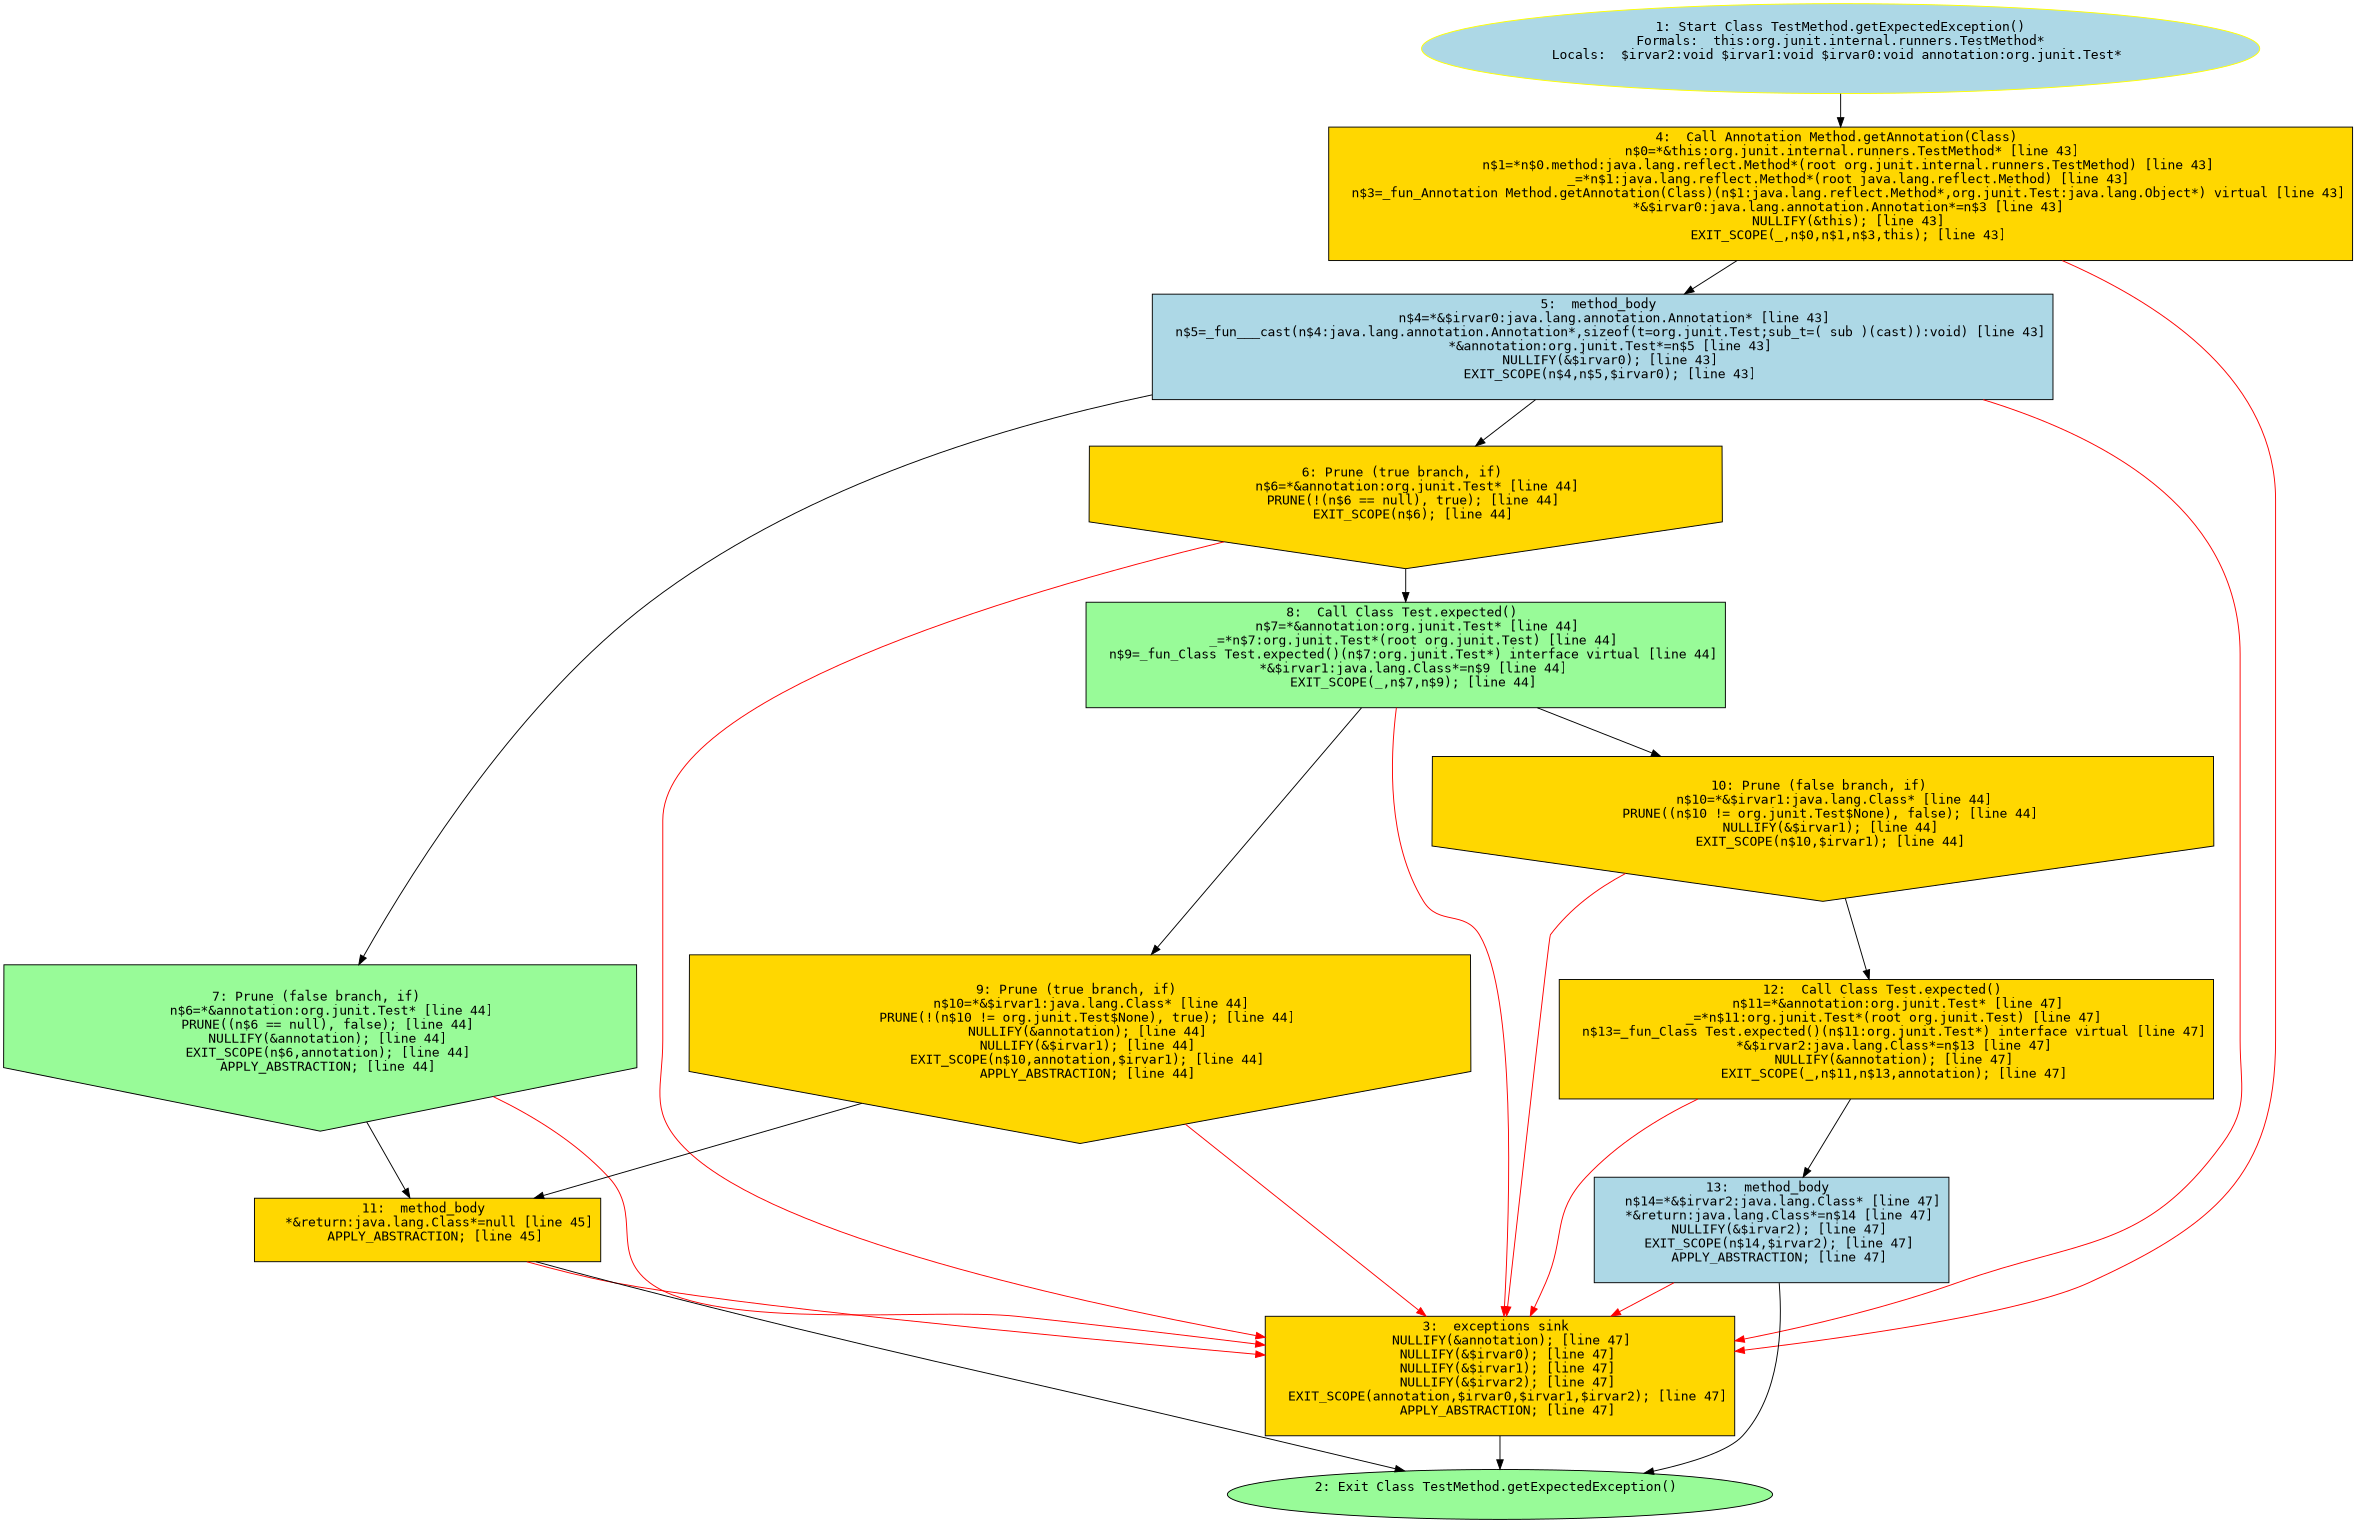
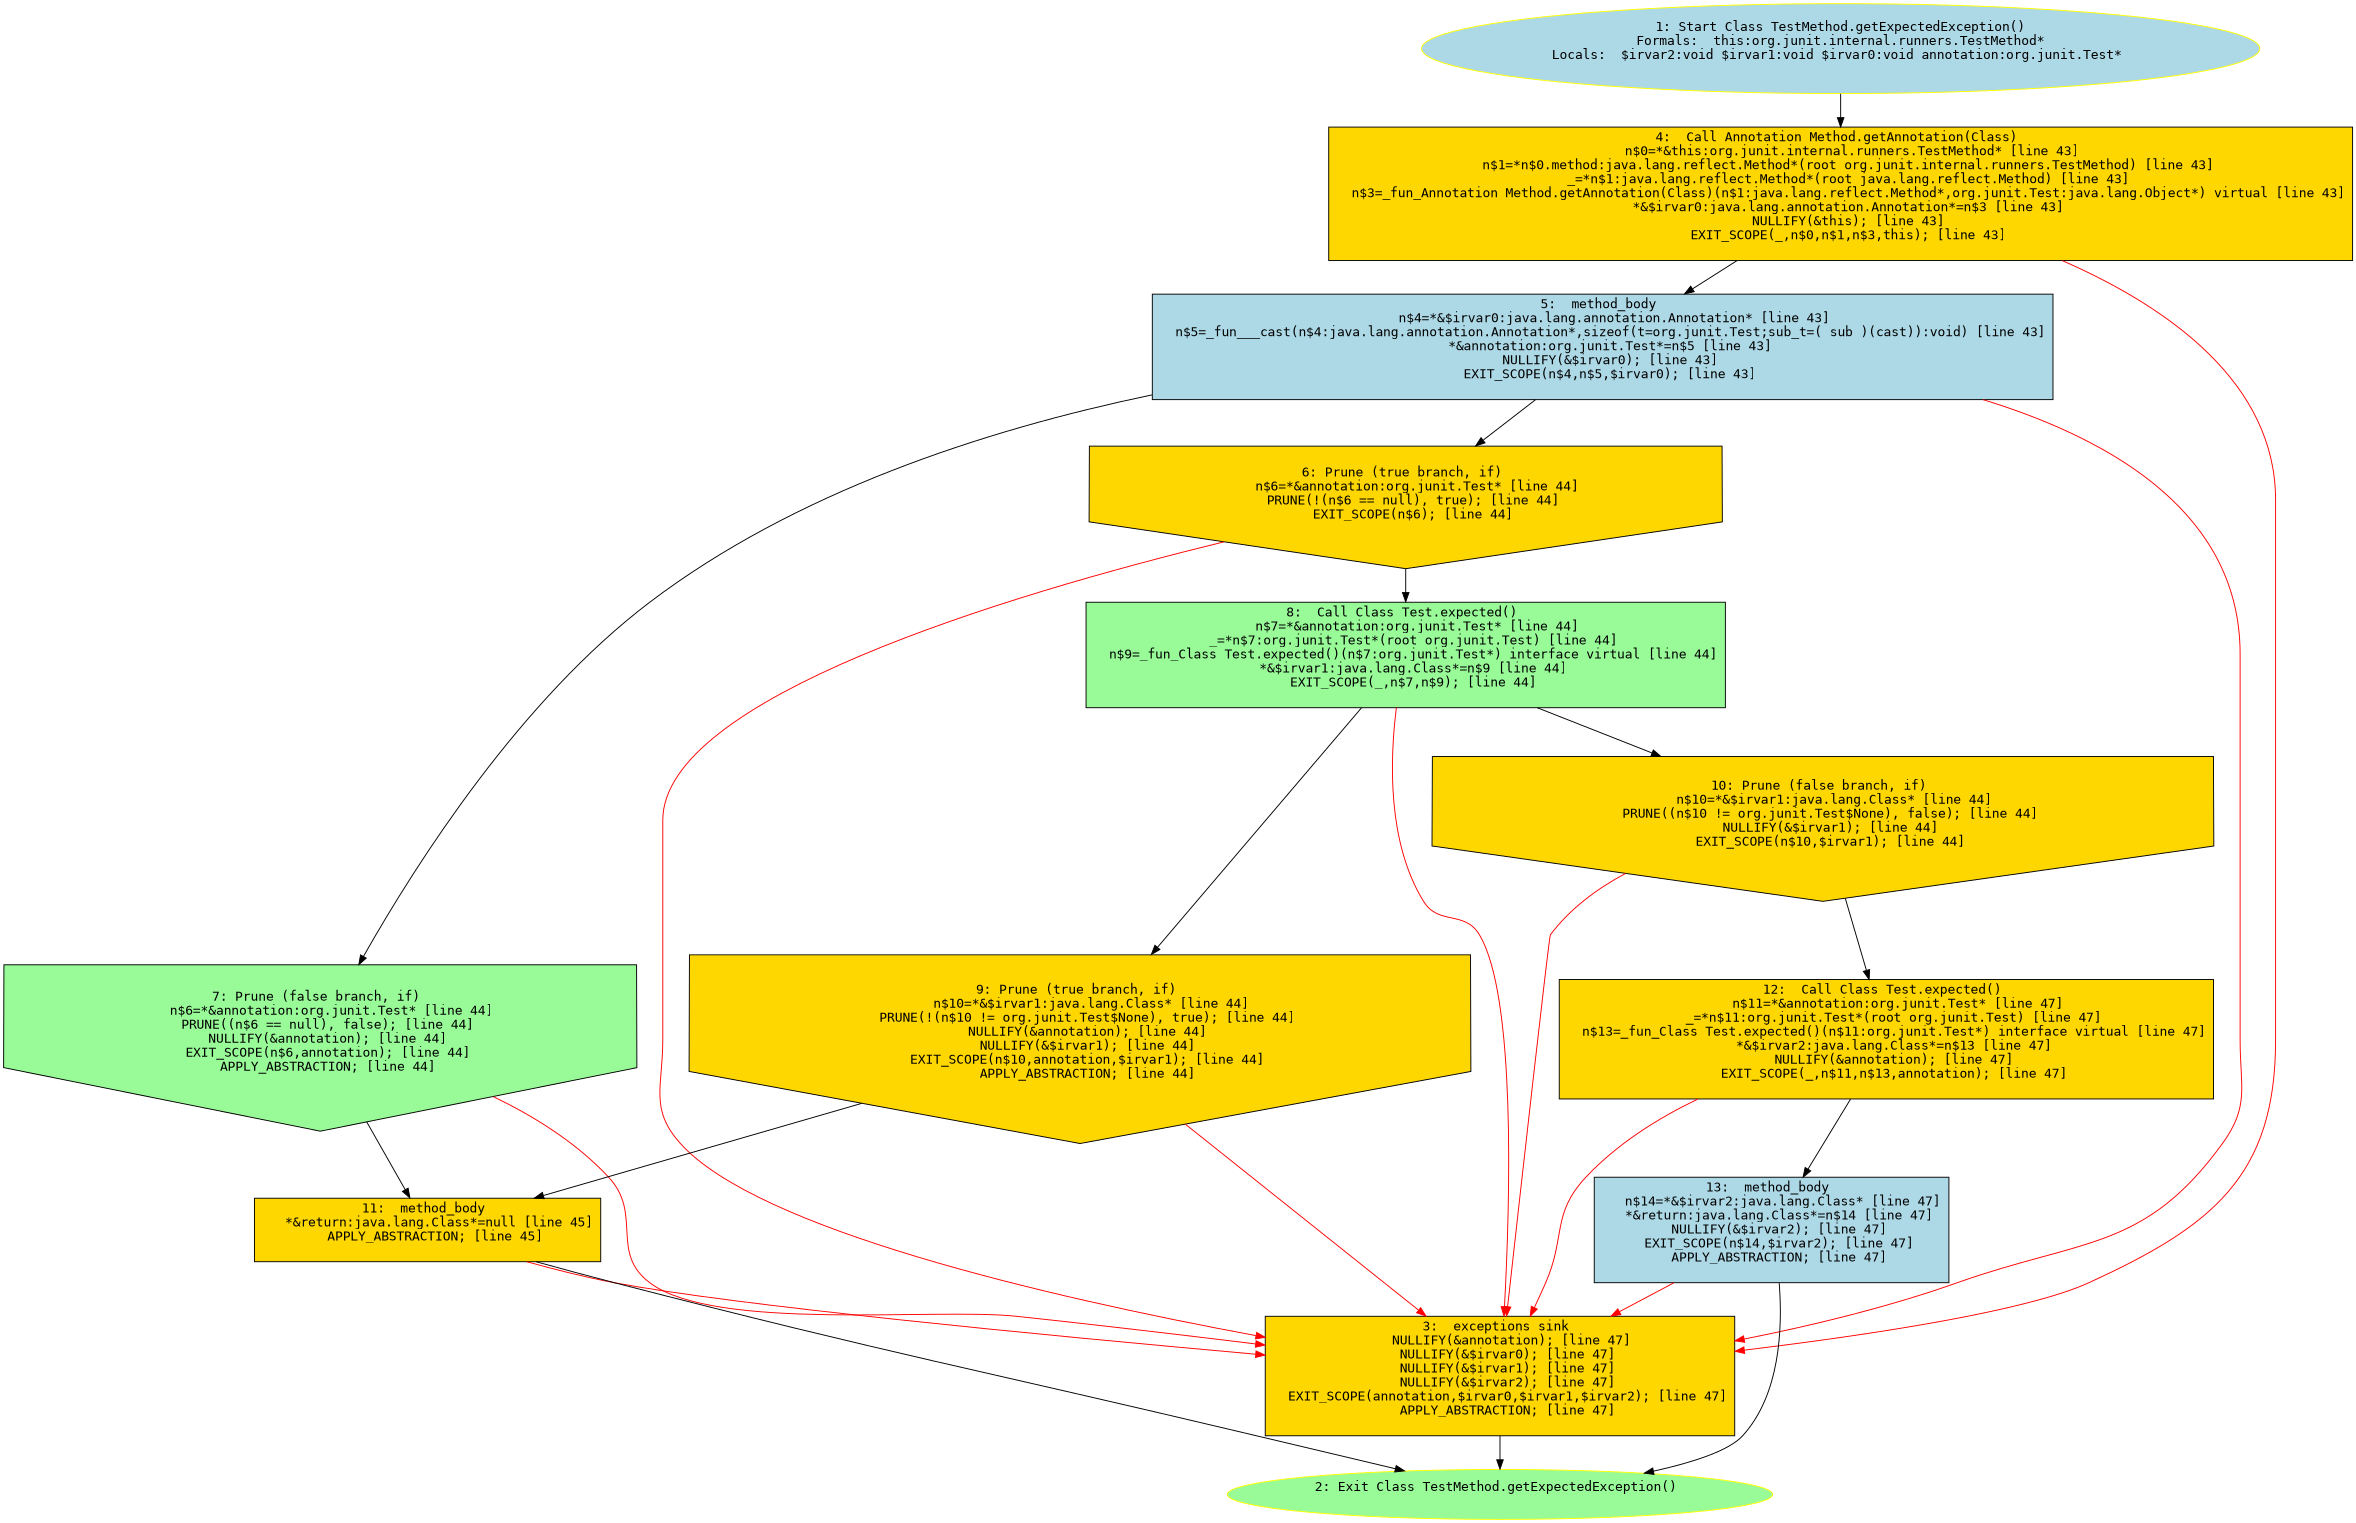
  digraph {
    fontname="DejaVu Sans Mono"
    node [style=filled fillcolor=gold fontname="DejaVu Sans Mono" shape=box]
    edge [fontname="DejaVu Sans Mono"]
    n1 [color=yellow label="1: Start Class TestMethod.getExpectedException()\nFormals:  this:org.junit.internal.runners.TestMethod*\nLocals:  $irvar2:void $irvar1:void $irvar0:void annotation:org.junit.Test* \n  " fillcolor=lightblue shape=""]
    n2 [label="4:  Call Annotation Method.getAnnotation(Class) \n   n$0=*&this:org.junit.internal.runners.TestMethod* [line 43]\n  n$1=*n$0.method:java.lang.reflect.Method*(root org.junit.internal.runners.TestMethod) [line 43]\n  _=*n$1:java.lang.reflect.Method*(root java.lang.reflect.Method) [line 43]\n  n$3=_fun_Annotation Method.getAnnotation(Class)(n$1:java.lang.reflect.Method*,org.junit.Test:java.lang.Object*) virtual [line 43]\n  *&$irvar0:java.lang.annotation.Annotation*=n$3 [line 43]\n  NULLIFY(&this); [line 43]\n  EXIT_SCOPE(_,n$0,n$1,n$3,this); [line 43]\n "]
    n3 [label="3:  exceptions sink \n   NULLIFY(&annotation); [line 47]\n  NULLIFY(&$irvar0); [line 47]\n  NULLIFY(&$irvar1); [line 47]\n  NULLIFY(&$irvar2); [line 47]\n  EXIT_SCOPE(annotation,$irvar0,$irvar1,$irvar2); [line 47]\n  APPLY_ABSTRACTION; [line 47]\n "]
    n4 [label="5:  method_body \n   n$4=*&$irvar0:java.lang.annotation.Annotation* [line 43]\n  n$5=_fun___cast(n$4:java.lang.annotation.Annotation*,sizeof(t=org.junit.Test;sub_t=( sub )(cast)):void) [line 43]\n  *&annotation:org.junit.Test*=n$5 [line 43]\n  NULLIFY(&$irvar0); [line 43]\n  EXIT_SCOPE(n$4,n$5,$irvar0); [line 43]\n " fillcolor=lightblue]
-   n5 [color=black label="2: Exit Class TestMethod.getExpectedException() \n  " fillcolor=palegreen shape=""]
+   n5 [color=yellow label="2: Exit Class TestMethod.getExpectedException() \n  " fillcolor=palegreen shape=""]
    n6 [label="6: Prune (true branch, if) \n   n$6=*&annotation:org.junit.Test* [line 44]\n  PRUNE(!(n$6 == null), true); [line 44]\n  EXIT_SCOPE(n$6); [line 44]\n " shape=invhouse]
    n7 [label="7: Prune (false branch, if) \n   n$6=*&annotation:org.junit.Test* [line 44]\n  PRUNE((n$6 == null), false); [line 44]\n  NULLIFY(&annotation); [line 44]\n  EXIT_SCOPE(n$6,annotation); [line 44]\n  APPLY_ABSTRACTION; [line 44]\n " shape=invhouse fillcolor=palegreen]
    n8 [label="8:  Call Class Test.expected() \n   n$7=*&annotation:org.junit.Test* [line 44]\n  _=*n$7:org.junit.Test*(root org.junit.Test) [line 44]\n  n$9=_fun_Class Test.expected()(n$7:org.junit.Test*) interface virtual [line 44]\n  *&$irvar1:java.lang.Class*=n$9 [line 44]\n  EXIT_SCOPE(_,n$7,n$9); [line 44]\n " fillcolor=palegreen]
    n9 [label="11:  method_body \n   *&return:java.lang.Class*=null [line 45]\n  APPLY_ABSTRACTION; [line 45]\n "]
    n10 [label="9: Prune (true branch, if) \n   n$10=*&$irvar1:java.lang.Class* [line 44]\n  PRUNE(!(n$10 != org.junit.Test$None), true); [line 44]\n  NULLIFY(&annotation); [line 44]\n  NULLIFY(&$irvar1); [line 44]\n  EXIT_SCOPE(n$10,annotation,$irvar1); [line 44]\n  APPLY_ABSTRACTION; [line 44]\n " shape=invhouse]
    n11 [label="10: Prune (false branch, if) \n   n$10=*&$irvar1:java.lang.Class* [line 44]\n  PRUNE((n$10 != org.junit.Test$None), false); [line 44]\n  NULLIFY(&$irvar1); [line 44]\n  EXIT_SCOPE(n$10,$irvar1); [line 44]\n " shape=invhouse]
    n12 [label="12:  Call Class Test.expected() \n   n$11=*&annotation:org.junit.Test* [line 47]\n  _=*n$11:org.junit.Test*(root org.junit.Test) [line 47]\n  n$13=_fun_Class Test.expected()(n$11:org.junit.Test*) interface virtual [line 47]\n  *&$irvar2:java.lang.Class*=n$13 [line 47]\n  NULLIFY(&annotation); [line 47]\n  EXIT_SCOPE(_,n$11,n$13,annotation); [line 47]\n "]
    n13 [label="13:  method_body \n   n$14=*&$irvar2:java.lang.Class* [line 47]\n  *&return:java.lang.Class*=n$14 [line 47]\n  NULLIFY(&$irvar2); [line 47]\n  EXIT_SCOPE(n$14,$irvar2); [line 47]\n  APPLY_ABSTRACTION; [line 47]\n " fillcolor=lightblue]
    n1 -> n2
    n2 -> n3 [color=red]
    n2 -> n4
    n3 -> n5
    n4 -> n3 [color=red]
    n4 -> n6
    n4 -> n7
    n6 -> n3 [color=red]
    n6 -> n8
    n7 -> n3 [color=red]
    n7 -> n9
    n8 -> n3 [color=red]
    n8 -> n10
    n8 -> n11
    n9 -> n3 [color=red]
    n9 -> n5
    n10 -> n3 [color=red]
    n10 -> n9
    n11 -> n3 [color=red]
    n11 -> n12
    n12 -> n3 [color=red]
    n12 -> n13
    n13 -> n3 [color=red]
    n13 -> n5
  }
